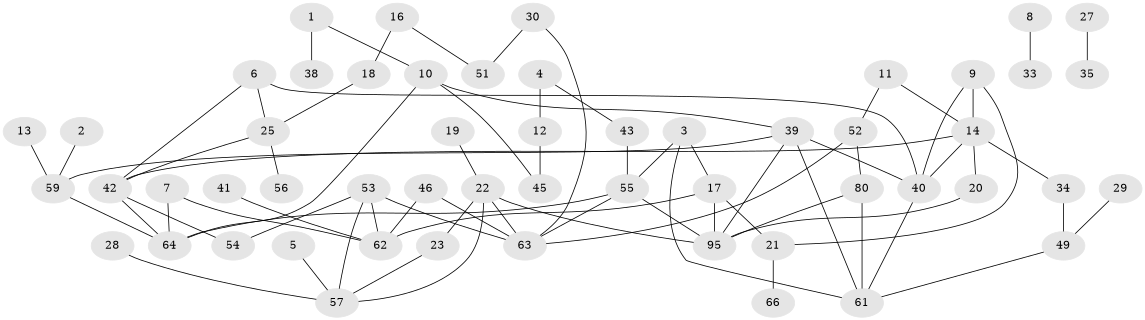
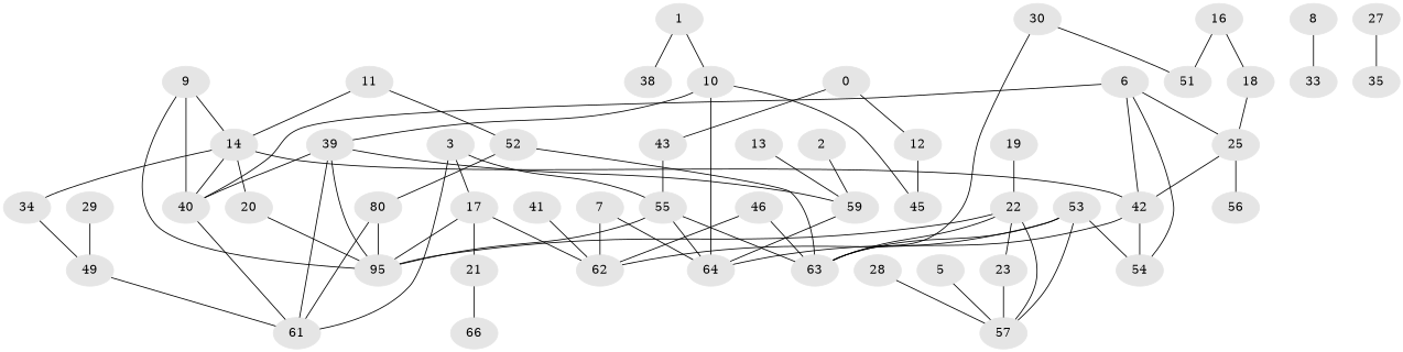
  graph {
    fontname="DejaVu Serif"
    node [color=gray90 fontname="DejaVu Serif" style=filled]
    edge [fontname="DejaVu Serif" weight=1.0]
    1
    10
    38
    64
    39
    45
    2
    59
    3
    17
    55
    61
    62
    n14 [label=95]
    21
    63
-   4
+   4 [label=0]
    12
    43
    5
    57
    6
    25
    40
    42
    54
    56
    7
    8
    33
    9
    14
    34
    20
    18
    11
    52
    n38 [label=80]
    13
    19
    22
    49
    16
    51
    66
    23
    27
    35
    28
    29
    30
    41
    46
    53
    1 -- 10
    1 -- 38
    10 -- 64
    10 -- 39
    10 -- 45
    39 -- 59
    39 -- 61
    39 -- n14
    39 -- 40 [weight=2.0]
    2 -- 59
    59 -- 64
    3 -- 17
    3 -- 55
    3 -- 61
    17 -- 62
    17 -- n14
    17 -- 21
    55 -- 64
    55 -- n14 [weight=2.0]
    55 -- 63
    21 -- 66
    4 -- 12
    4 -- 43
    12 -- 45
    43 -- 55
    5 -- 57
    6 -- 25
    6 -- 40
    6 -- 42
+   6 -- 54
    25 -- 42
    25 -- 56
    40 -- 61
    42 -- 64
    42 -- 54
    7 -- 64
    7 -- 62
    8 -- 33
-   9 -- 21
+   9 -- n14
    9 -- 40
    9 -- 14
    14 -- 40
    14 -- 42
    14 -- 34
    14 -- 20
    34 -- 49
    20 -- n14
    18 -- 25
    11 -- 14
    11 -- 52
    52 -- 63
    52 -- n38
    n38 -- 61
    n38 -- n14
    13 -- 59
    19 -- 22
    22 -- n14 [weight=2.0]
    22 -- 63
    22 -- 57
    22 -- 23
    49 -- 61
    16 -- 18
    16 -- 51
    23 -- 57
    27 -- 35
    28 -- 57
    29 -- 49
    30 -- 63
    30 -- 51
    41 -- 62
    46 -- 62
    46 -- 63
    53 -- 62
    53 -- 63 [weight=2.0]
    53 -- 57
    53 -- 54
  }
